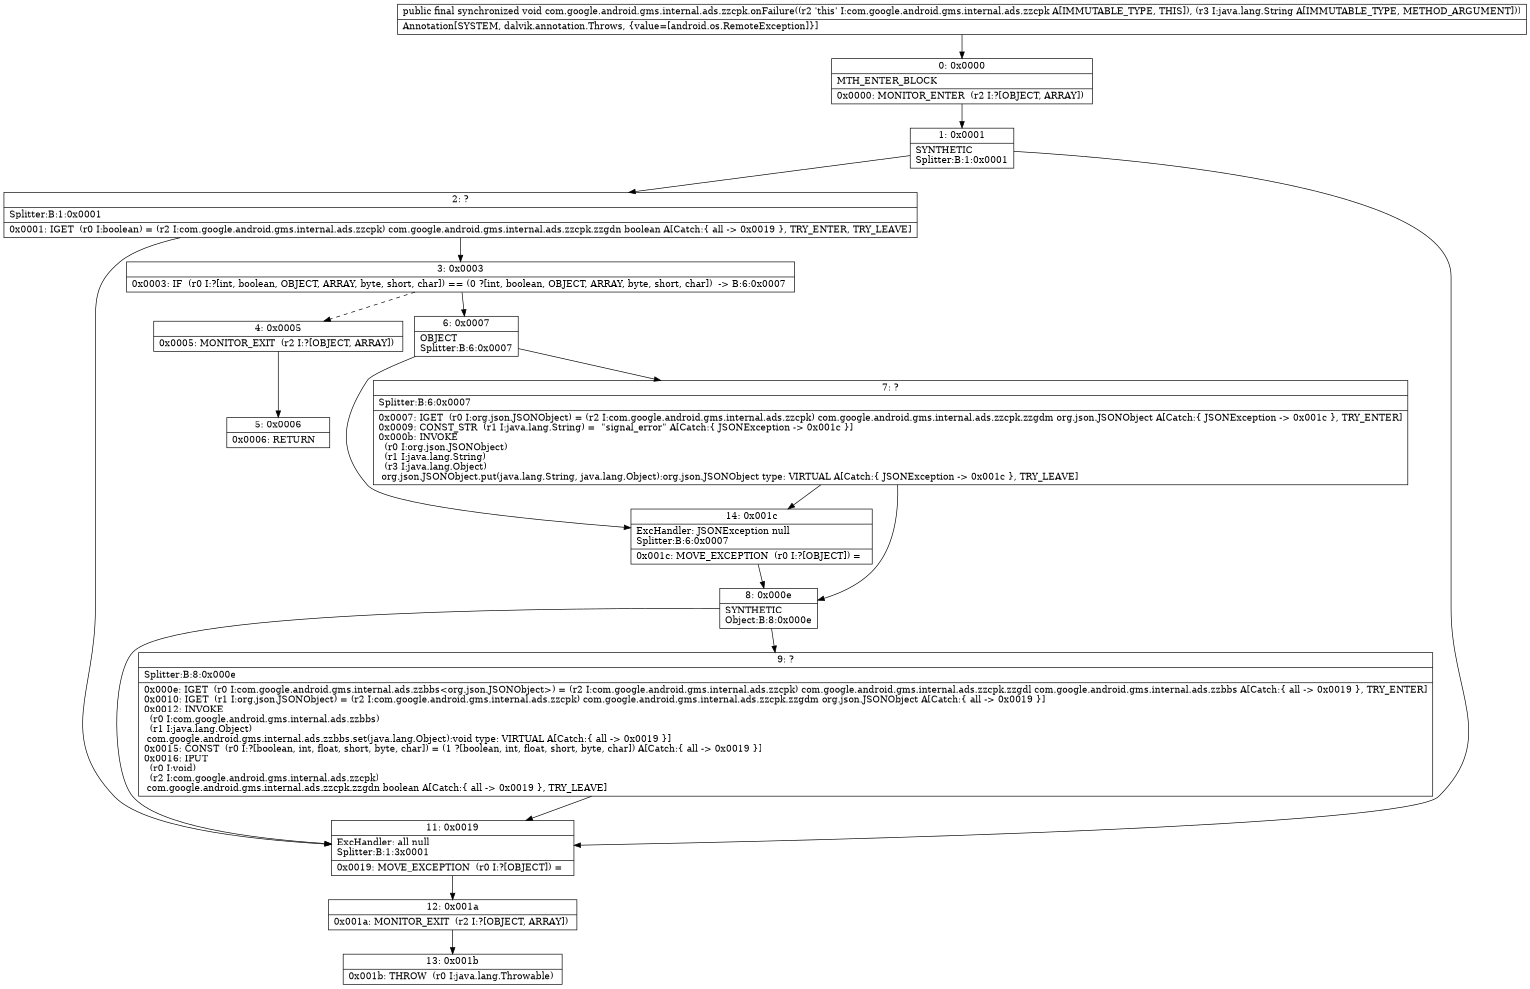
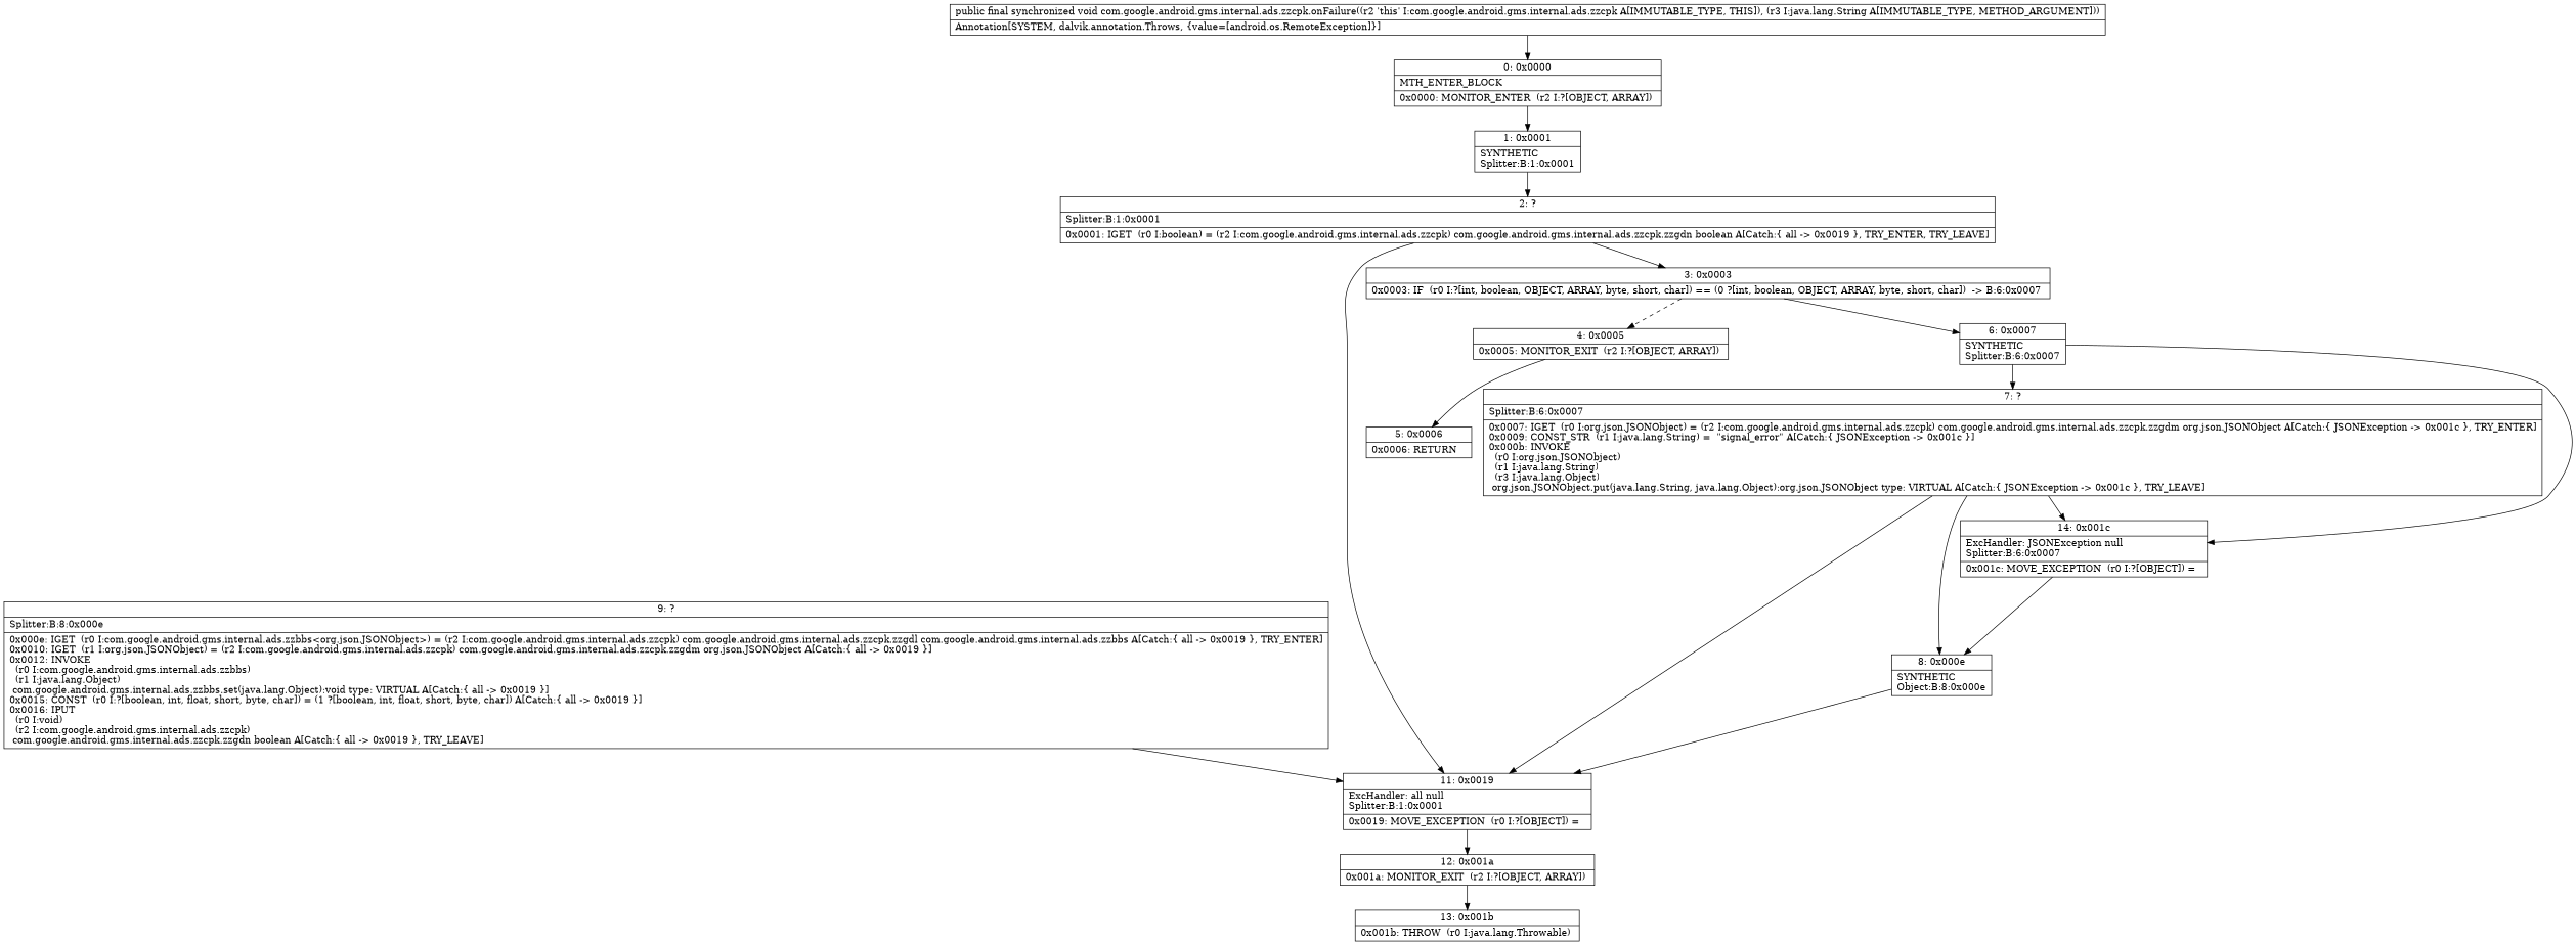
  digraph {
    node [shape=record]
    n1 [label="{0\:\ 0x0000|MTH_ENTER_BLOCK\l|0x0000: MONITOR_ENTER  (r2 I:?[OBJECT, ARRAY]) \l}"]
    n2 [label="{1\:\ 0x0001|SYNTHETIC\lSplitter:B:1:0x0001\l}"]
    n3 [label="{2\:\ ?|Splitter:B:1:0x0001\l|0x0001: IGET  (r0 I:boolean) = (r2 I:com.google.android.gms.internal.ads.zzcpk) com.google.android.gms.internal.ads.zzcpk.zzgdn boolean A[Catch:\{ all \-\> 0x0019 \}, TRY_ENTER, TRY_LEAVE]\l}"]
-   n4 [label="{11\:\ 0x0019|ExcHandler: all null\lSplitter:B:1:3x0001\l|0x0019: MOVE_EXCEPTION  (r0 I:?[OBJECT]) =  \l}"]
+   n4 [label="{11\:\ 0x0019|ExcHandler: all null\lSplitter:B:1:0x0001\l|0x0019: MOVE_EXCEPTION  (r0 I:?[OBJECT]) =  \l}"]
    n5 [label="{3\:\ 0x0003|0x0003: IF  (r0 I:?[int, boolean, OBJECT, ARRAY, byte, short, char]) == (0 ?[int, boolean, OBJECT, ARRAY, byte, short, char])  \-\> B:6:0x0007 \l}"]
    n6 [label="{12\:\ 0x001a|0x001a: MONITOR_EXIT  (r2 I:?[OBJECT, ARRAY]) \l}"]
    n7 [label="{4\:\ 0x0005|0x0005: MONITOR_EXIT  (r2 I:?[OBJECT, ARRAY]) \l}"]
-   n8 [label="{6\:\ 0x0007|OBJECT\lSplitter:B:6:0x0007\l}"]
+   n8 [label="{6\:\ 0x0007|SYNTHETIC\lSplitter:B:6:0x0007\l}"]
    n9 [label="{5\:\ 0x0006|0x0006: RETURN   \l}"]
    n10 [label="{7\:\ ?|Splitter:B:6:0x0007\l|0x0007: IGET  (r0 I:org.json.JSONObject) = (r2 I:com.google.android.gms.internal.ads.zzcpk) com.google.android.gms.internal.ads.zzcpk.zzgdm org.json.JSONObject A[Catch:\{ JSONException \-\> 0x001c \}, TRY_ENTER]\l0x0009: CONST_STR  (r1 I:java.lang.String) =  \"signal_error\" A[Catch:\{ JSONException \-\> 0x001c \}]\l0x000b: INVOKE  \l  (r0 I:org.json.JSONObject)\l  (r1 I:java.lang.String)\l  (r3 I:java.lang.Object)\l org.json.JSONObject.put(java.lang.String, java.lang.Object):org.json.JSONObject type: VIRTUAL A[Catch:\{ JSONException \-\> 0x001c \}, TRY_LEAVE]\l}"]
    n11 [label="{14\:\ 0x001c|ExcHandler: JSONException null\lSplitter:B:6:0x0007\l|0x001c: MOVE_EXCEPTION  (r0 I:?[OBJECT]) =  \l}"]
    n12 [label="{8\:\ 0x000e|SYNTHETIC\lObject:B:8:0x000e\l}"]
    n13 [label="{9\:\ ?|Splitter:B:8:0x000e\l|0x000e: IGET  (r0 I:com.google.android.gms.internal.ads.zzbbs\<org.json.JSONObject\>) = (r2 I:com.google.android.gms.internal.ads.zzcpk) com.google.android.gms.internal.ads.zzcpk.zzgdl com.google.android.gms.internal.ads.zzbbs A[Catch:\{ all \-\> 0x0019 \}, TRY_ENTER]\l0x0010: IGET  (r1 I:org.json.JSONObject) = (r2 I:com.google.android.gms.internal.ads.zzcpk) com.google.android.gms.internal.ads.zzcpk.zzgdm org.json.JSONObject A[Catch:\{ all \-\> 0x0019 \}]\l0x0012: INVOKE  \l  (r0 I:com.google.android.gms.internal.ads.zzbbs)\l  (r1 I:java.lang.Object)\l com.google.android.gms.internal.ads.zzbbs.set(java.lang.Object):void type: VIRTUAL A[Catch:\{ all \-\> 0x0019 \}]\l0x0015: CONST  (r0 I:?[boolean, int, float, short, byte, char]) = (1 ?[boolean, int, float, short, byte, char]) A[Catch:\{ all \-\> 0x0019 \}]\l0x0016: IPUT  \l  (r0 I:void)\l  (r2 I:com.google.android.gms.internal.ads.zzcpk)\l com.google.android.gms.internal.ads.zzcpk.zzgdn boolean A[Catch:\{ all \-\> 0x0019 \}, TRY_LEAVE]\l}"]
    n14 [label="{13\:\ 0x001b|0x001b: THROW  (r0 I:java.lang.Throwable) \l}"]
    n15 [label="{public final synchronized void com.google.android.gms.internal.ads.zzcpk.onFailure((r2 'this' I:com.google.android.gms.internal.ads.zzcpk A[IMMUTABLE_TYPE, THIS]), (r3 I:java.lang.String A[IMMUTABLE_TYPE, METHOD_ARGUMENT]))  | Annotation[SYSTEM, dalvik.annotation.Throws, \{value=[android.os.RemoteException]\}]\l}"]
    n1 -> n2
    n2 -> n3
-   n2 -> n4
+   n10 -> n4
    n3 -> n4
    n3 -> n5
    n4 -> n6
    n5 -> n7 [style=dashed]
    n5 -> n8
    n6 -> n14
    n7 -> n9
    n8 -> n10
    n8 -> n11
    n10 -> n11
    n10 -> n12
    n11 -> n12
    n12 -> n4
-   n12 -> n13
    n13 -> n4
    n15 -> n1
  }
